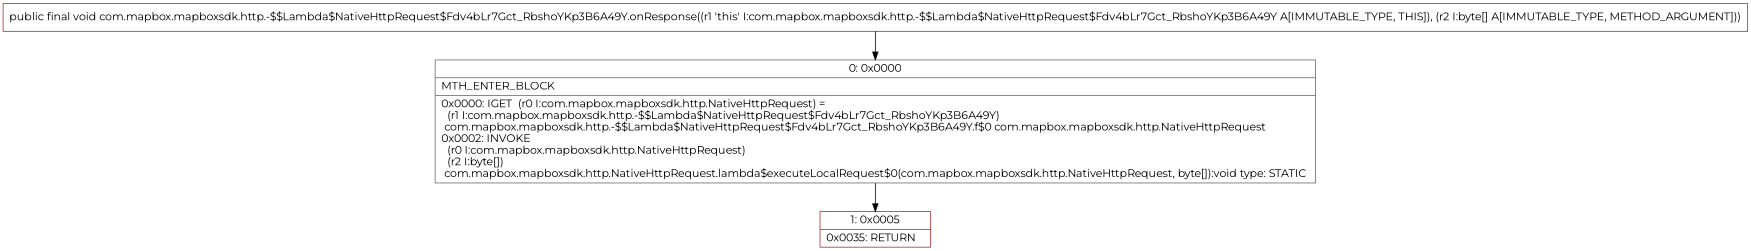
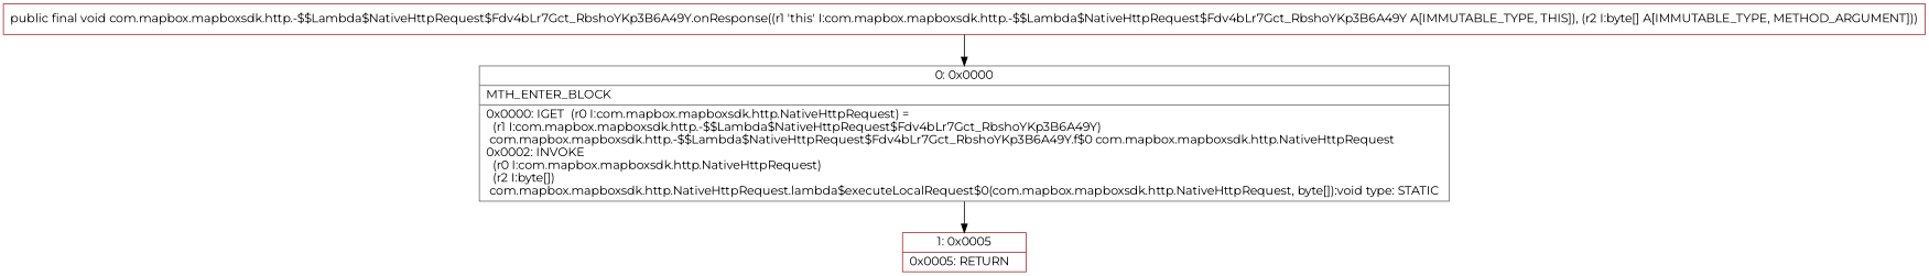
  digraph {
    fontname=Montserrat
    node [shape=record color=brown fontname=Montserrat]
    edge [arrowhead=normal fontname=Montserrat]
    n1 [label="{0\:\ 0x0000|MTH_ENTER_BLOCK\l|0x0000: IGET  (r0 I:com.mapbox.mapboxsdk.http.NativeHttpRequest) = \l  (r1 I:com.mapbox.mapboxsdk.http.\-$$Lambda$NativeHttpRequest$Fdv4bLr7Gct_RbshoYKp3B6A49Y)\l com.mapbox.mapboxsdk.http.\-$$Lambda$NativeHttpRequest$Fdv4bLr7Gct_RbshoYKp3B6A49Y.f$0 com.mapbox.mapboxsdk.http.NativeHttpRequest \l0x0002: INVOKE  \l  (r0 I:com.mapbox.mapboxsdk.http.NativeHttpRequest)\l  (r2 I:byte[])\l com.mapbox.mapboxsdk.http.NativeHttpRequest.lambda$executeLocalRequest$0(com.mapbox.mapboxsdk.http.NativeHttpRequest, byte[]):void type: STATIC \l}" color=gray40]
-   n2 [label="{1\:\ 0x0005|0x0035: RETURN   \l}"]
+   n2 [label="{1\:\ 0x0005|0x0005: RETURN   \l}"]
    n3 [label="{public final void com.mapbox.mapboxsdk.http.\-$$Lambda$NativeHttpRequest$Fdv4bLr7Gct_RbshoYKp3B6A49Y.onResponse((r1 'this' I:com.mapbox.mapboxsdk.http.\-$$Lambda$NativeHttpRequest$Fdv4bLr7Gct_RbshoYKp3B6A49Y A[IMMUTABLE_TYPE, THIS]), (r2 I:byte[] A[IMMUTABLE_TYPE, METHOD_ARGUMENT])) }"]
    n1 -> n2
    n3 -> n1
  }
